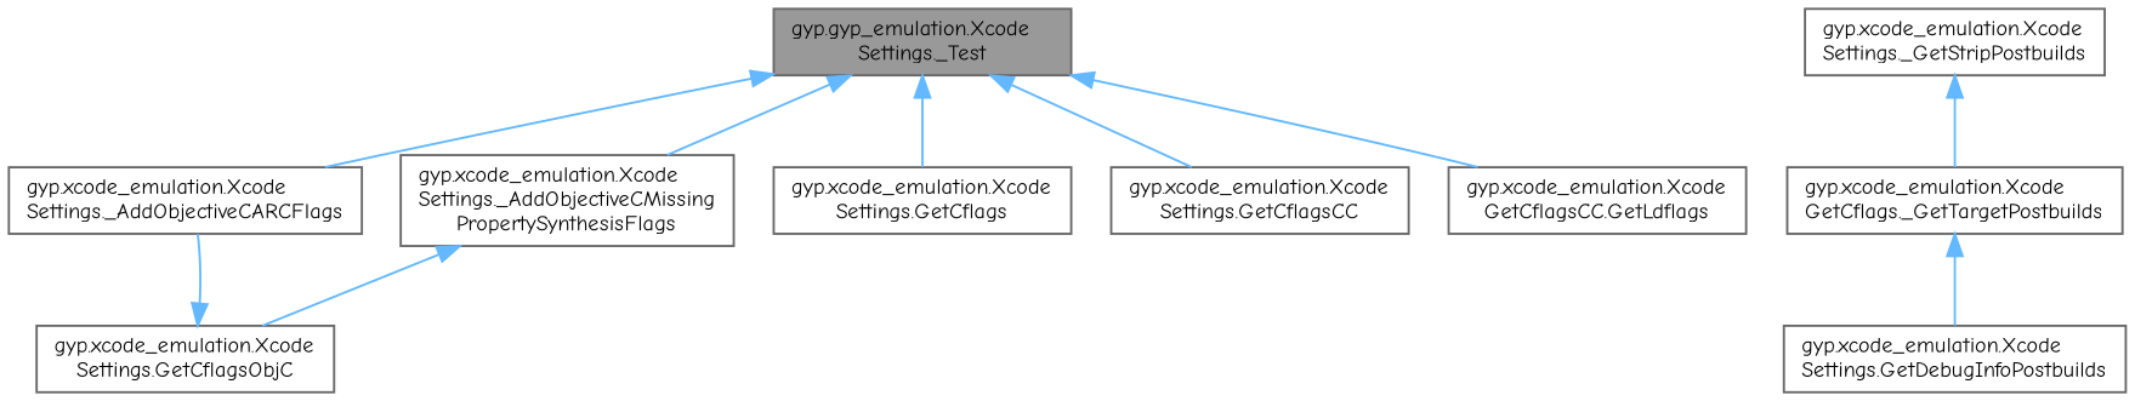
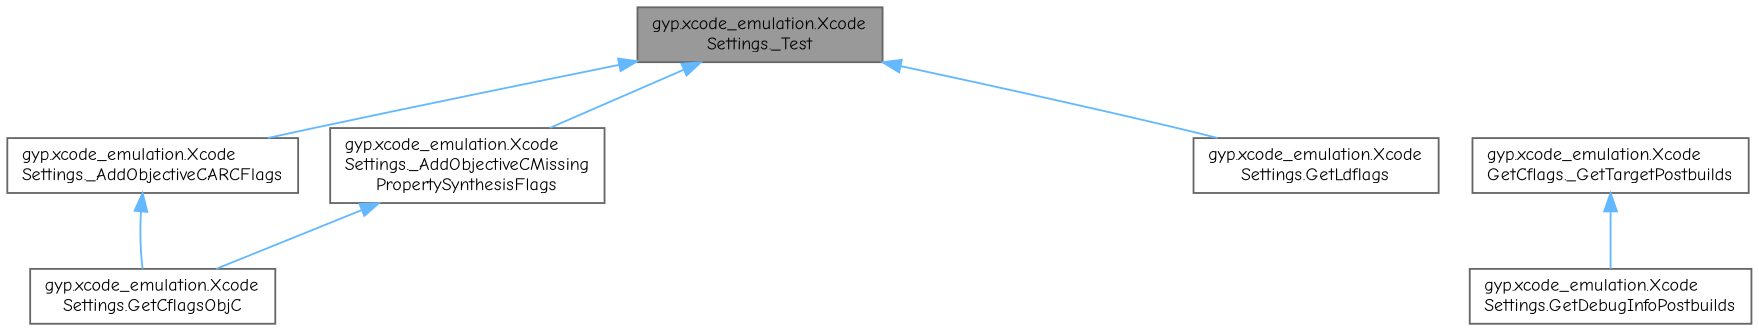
  digraph {
    fontname="Comic Neue"
    rankdir=TB
    node [color=grey40 fillcolor=white fontname="Comic Neue" fontsize=10 shape=box style=filled]
    edge [color=steelblue1 dir=back fontname="Comic Neue" fontsize=10 labelfontname=Helvetica labelfontsize=10 style=solid]
-   n1 [color=gray40 fillcolor=grey60 fontcolor=black height=0.2 label="gyp.gyp_emulation.Xcode\lSettings._Test" width=0.4]
+   n1 [color=gray40 fillcolor=grey60 fontcolor=black height=0.2 label="gyp.xcode_emulation.Xcode\lSettings._Test" width=0.4]
    n2 [height=0.2 label="gyp.xcode_emulation.Xcode\lSettings._AddObjectiveCARCFlags" width=0.4]
    n3 [height=0.2 label="gyp.xcode_emulation.Xcode\lSettings._AddObjectiveCMissing\lPropertySynthesisFlags" width=0.4]
-   n4 [height=0.2 label="gyp.xcode_emulation.Xcode\lSettings.GetCflags" width=0.4]
-   n5 [height=0.2 label="gyp.xcode_emulation.Xcode\lSettings.GetCflagsCC" width=0.4]
-   n6 [height=0.2 label="gyp.xcode_emulation.Xcode\lGetCflagsCC.GetLdflags" width=0.4]
+   n6 [height=0.2 label="gyp.xcode_emulation.Xcode\lSettings.GetLdflags" width=0.4]
    n7 [height=0.2 label="gyp.xcode_emulation.Xcode\lSettings.GetCflagsObjC" width=0.4]
-   n8 [height=0.2 label="gyp.xcode_emulation.Xcode\lSettings._GetStripPostbuilds" width=0.4]
    n9 [height=0.2 label="gyp.xcode_emulation.Xcode\lGetCflags._GetTargetPostbuilds" width=0.4]
    n10 [height=0.2 label="gyp.xcode_emulation.Xcode\lSettings.GetDebugInfoPostbuilds" width=0.4]
    n1 -> n2
    n1 -> n3
-   n1 -> n4
-   n1 -> n5
    n1 -> n6
-   n7 -> n2
+   n2 -> n7
    n3 -> n7
-   n8 -> n9
    n9 -> n10
  }
